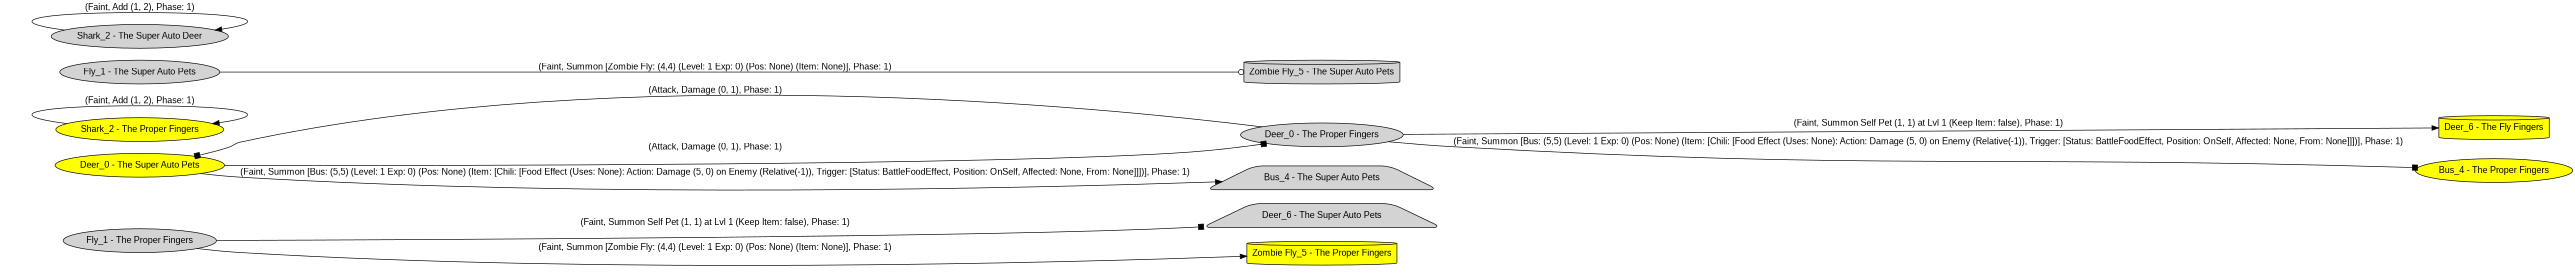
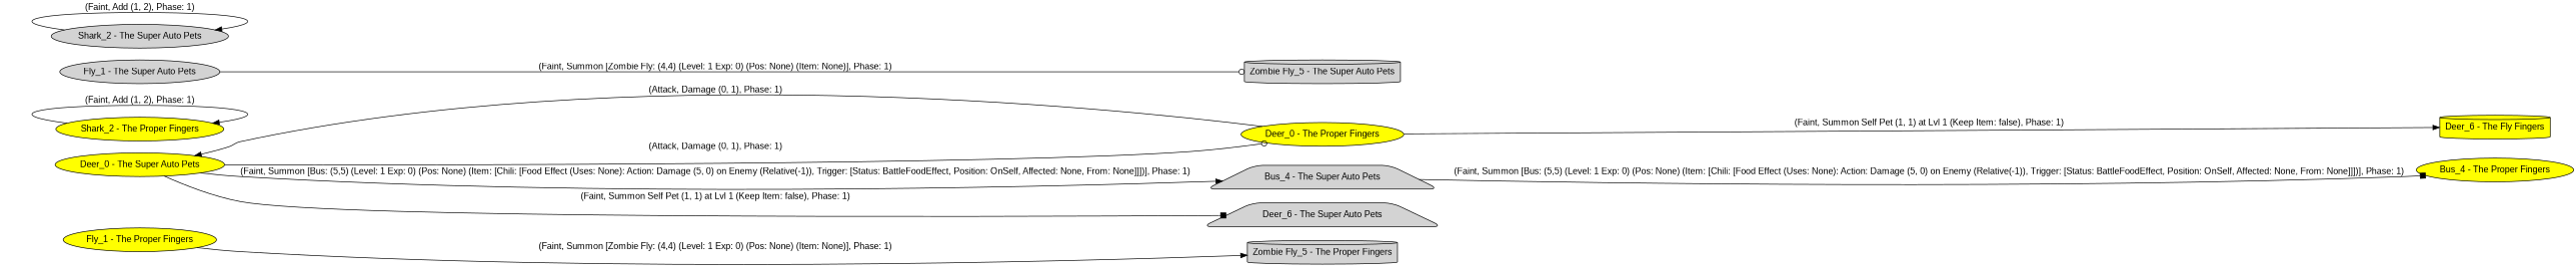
  digraph {
    rankdir=LR
    node [fillcolor=yellow fontname=Arial shape=ellipse style="rounded, filled"]
    edge [arrowhead=normal fontname=Arial]
    n1 [label="Deer_0 - The Super Auto Pets"]
-   n2 [fillcolor=lightgrey label="Deer_0 - The Proper Fingers"]
+   n2 [label="Deer_0 - The Proper Fingers"]
    n3 [label="Bus_4 - The Super Auto Pets" shape=trapezium fillcolor=""]
    n4 [label="Deer_6 - The Super Auto Pets" shape=trapezium fillcolor=""]
    n5 [label="Bus_4 - The Proper Fingers"]
    n6 [label="Deer_6 - The Fly Fingers" shape=cylinder]
-   n7 [fillcolor=lightgrey label="Fly_1 - The Proper Fingers"]
-   n8 [label="Zombie Fly_5 - The Proper Fingers" shape=cylinder]
+   n7 [label="Fly_1 - The Proper Fingers"]
+   n8 [fillcolor=lightgrey label="Zombie Fly_5 - The Proper Fingers" shape=cylinder]
    n9 [label="Shark_2 - The Proper Fingers"]
    n10 [label="Fly_1 - The Super Auto Pets" fillcolor=""]
    n11 [label="Zombie Fly_5 - The Super Auto Pets" shape=cylinder fillcolor=""]
-   n12 [label="Shark_2 - The Super Auto Deer" fillcolor=""]
-   n1 -> n2 [arrowhead=box label="(Attack, Damage (0, 1), Phase: 1)"]
+   n12 [label="Shark_2 - The Super Auto Pets" fillcolor=""]
+   n1 -> n2 [arrowhead=odot label="(Attack, Damage (0, 1), Phase: 1)"]
    n1 -> n3 [label="(Faint, Summon [Bus: (5,5) (Level: 1 Exp: 0) (Pos: None) (Item: [Chili: [Food Effect (Uses: None): Action: Damage (5, 0) on Enemy (Relative(-1)), Trigger: [Status: BattleFoodEffect, Position: OnSelf, Affected: None, From: None]]])], Phase: 1)"]
-   n7 -> n4 [arrowhead=box label="(Faint, Summon Self Pet (1, 1) at Lvl 1 (Keep Item: false), Phase: 1)"]
-   n2 -> n1 [arrowhead=box label="(Attack, Damage (0, 1), Phase: 1)"]
-   n2 -> n5 [arrowhead=box label="(Faint, Summon [Bus: (5,5) (Level: 1 Exp: 0) (Pos: None) (Item: [Chili: [Food Effect (Uses: None): Action: Damage (5, 0) on Enemy (Relative(-1)), Trigger: [Status: BattleFoodEffect, Position: OnSelf, Affected: None, From: None]]])], Phase: 1)"]
+   n1 -> n4 [arrowhead=box label="(Faint, Summon Self Pet (1, 1) at Lvl 1 (Keep Item: false), Phase: 1)"]
+   n2 -> n1 [label="(Attack, Damage (0, 1), Phase: 1)"]
+   n3 -> n5 [arrowhead=box label="(Faint, Summon [Bus: (5,5) (Level: 1 Exp: 0) (Pos: None) (Item: [Chili: [Food Effect (Uses: None): Action: Damage (5, 0) on Enemy (Relative(-1)), Trigger: [Status: BattleFoodEffect, Position: OnSelf, Affected: None, From: None]]])], Phase: 1)"]
    n2 -> n6 [label="(Faint, Summon Self Pet (1, 1) at Lvl 1 (Keep Item: false), Phase: 1)"]
    n7 -> n8 [label="(Faint, Summon [Zombie Fly: (4,4) (Level: 1 Exp: 0) (Pos: None) (Item: None)], Phase: 1)"]
    n9 -> n9 [label="(Faint, Add (1, 2), Phase: 1)"]
    n10 -> n11 [arrowhead=odot label="(Faint, Summon [Zombie Fly: (4,4) (Level: 1 Exp: 0) (Pos: None) (Item: None)], Phase: 1)"]
    n12 -> n12 [label="(Faint, Add (1, 2), Phase: 1)"]
  }
